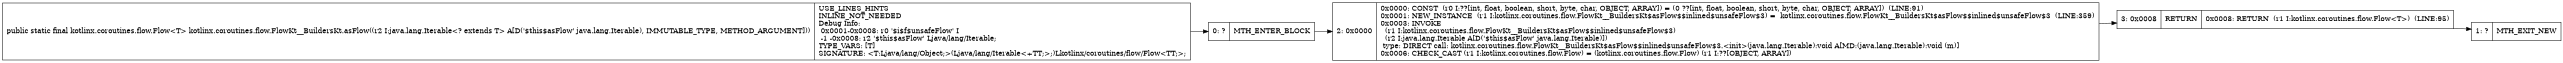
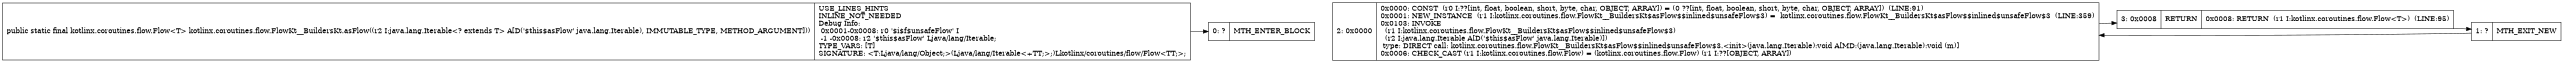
  digraph {
    rankdir=LR
    node [shape=record]
    n1 [label="{0\:\ ?|MTH_ENTER_BLOCK\l}"]
-   n2 [label="{2\:\ 0x0000|0x0000: CONST  (r0 I:??[int, float, boolean, short, byte, char, OBJECT, ARRAY]) = (0 ??[int, float, boolean, short, byte, char, OBJECT, ARRAY])  (LINE:91)\l0x0001: NEW_INSTANCE  (r1 I:kotlinx.coroutines.flow.FlowKt__BuildersKt$asFlow$$inlined$unsafeFlow$3) =  kotlinx.coroutines.flow.FlowKt__BuildersKt$asFlow$$inlined$unsafeFlow$3  (LINE:359)\l0x0003: INVOKE  \l  (r1 I:kotlinx.coroutines.flow.FlowKt__BuildersKt$asFlow$$inlined$unsafeFlow$3)\l  (r2 I:java.lang.Iterable A[D('$this$asFlow' java.lang.Iterable)])\l type: DIRECT call: kotlinx.coroutines.flow.FlowKt__BuildersKt$asFlow$$inlined$unsafeFlow$3.\<init\>(java.lang.Iterable):void A[MD:(java.lang.Iterable):void (m)]\l0x0006: CHECK_CAST (r1 I:kotlinx.coroutines.flow.Flow) = (kotlinx.coroutines.flow.Flow) (r1 I:??[OBJECT, ARRAY]) \l}"]
+   n2 [label="{2\:\ 0x0000|0x0000: CONST  (r0 I:??[int, float, boolean, short, byte, char, OBJECT, ARRAY]) = (0 ??[int, float, boolean, short, byte, char, OBJECT, ARRAY])  (LINE:91)\l0x0001: NEW_INSTANCE  (r1 I:kotlinx.coroutines.flow.FlowKt__BuildersKt$asFlow$$inlined$unsafeFlow$3) =  kotlinx.coroutines.flow.FlowKt__BuildersKt$asFlow$$inlined$unsafeFlow$3  (LINE:359)\l0x0103: INVOKE  \l  (r1 I:kotlinx.coroutines.flow.FlowKt__BuildersKt$asFlow$$inlined$unsafeFlow$3)\l  (r2 I:java.lang.Iterable A[D('$this$asFlow' java.lang.Iterable)])\l type: DIRECT call: kotlinx.coroutines.flow.FlowKt__BuildersKt$asFlow$$inlined$unsafeFlow$3.\<init\>(java.lang.Iterable):void A[MD:(java.lang.Iterable):void (m)]\l0x0006: CHECK_CAST (r1 I:kotlinx.coroutines.flow.Flow) = (kotlinx.coroutines.flow.Flow) (r1 I:??[OBJECT, ARRAY]) \l}"]
    n3 [label="{3\:\ 0x0008|RETURN\l|0x0008: RETURN  (r1 I:kotlinx.coroutines.flow.Flow\<T\>)  (LINE:95)\l}"]
    n4 [label="{1\:\ ?|MTH_EXIT_NEW\l}"]
    n5 [label="{public static final kotlinx.coroutines.flow.Flow\<T\> kotlinx.coroutines.flow.FlowKt__BuildersKt.asFlow((r2 I:java.lang.Iterable\<? extends T\> A[D('$this$asFlow' java.lang.Iterable), IMMUTABLE_TYPE, METHOD_ARGUMENT]))  | USE_LINES_HINTS\lINLINE_NOT_NEEDED\lDebug Info:\l  0x0001\-0x0008: r0 '$i$f$unsafeFlow' I\l  \-1 \-0x0008: r2 '$this$asFlow' Ljava\/lang\/Iterable;\lTYPE_VARS: [T]\lSIGNATURE: \<T:Ljava\/lang\/Object;\>(Ljava\/lang\/Iterable\<+TT;\>;)Lkotlinx\/coroutines\/flow\/Flow\<TT;\>;\l}"]
-   n1 -> n2
+   n4 -> n2
    n2 -> n3
    n3 -> n4
    n5 -> n1
  }
